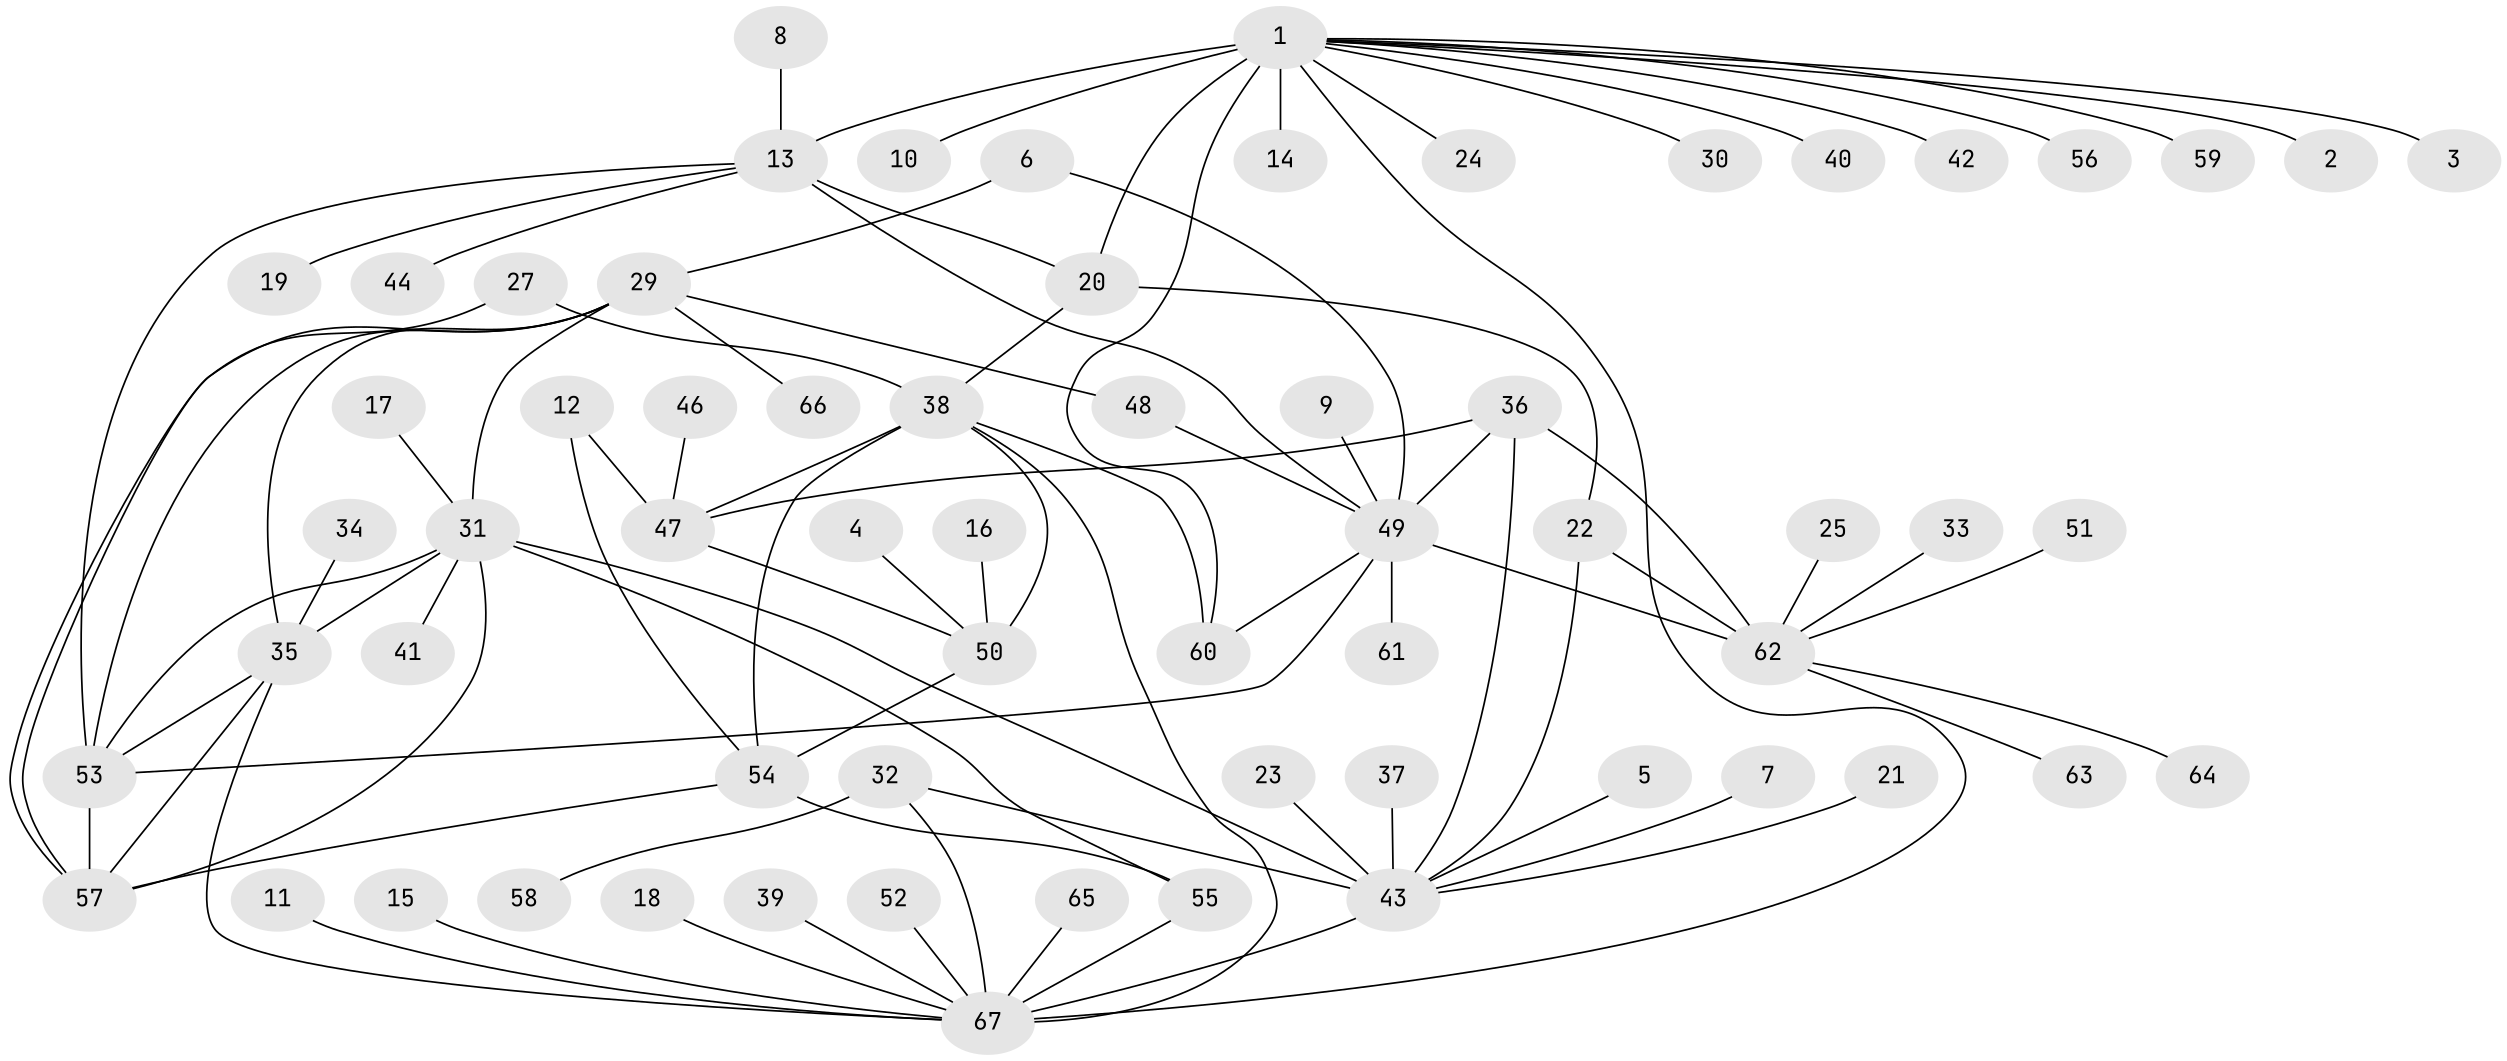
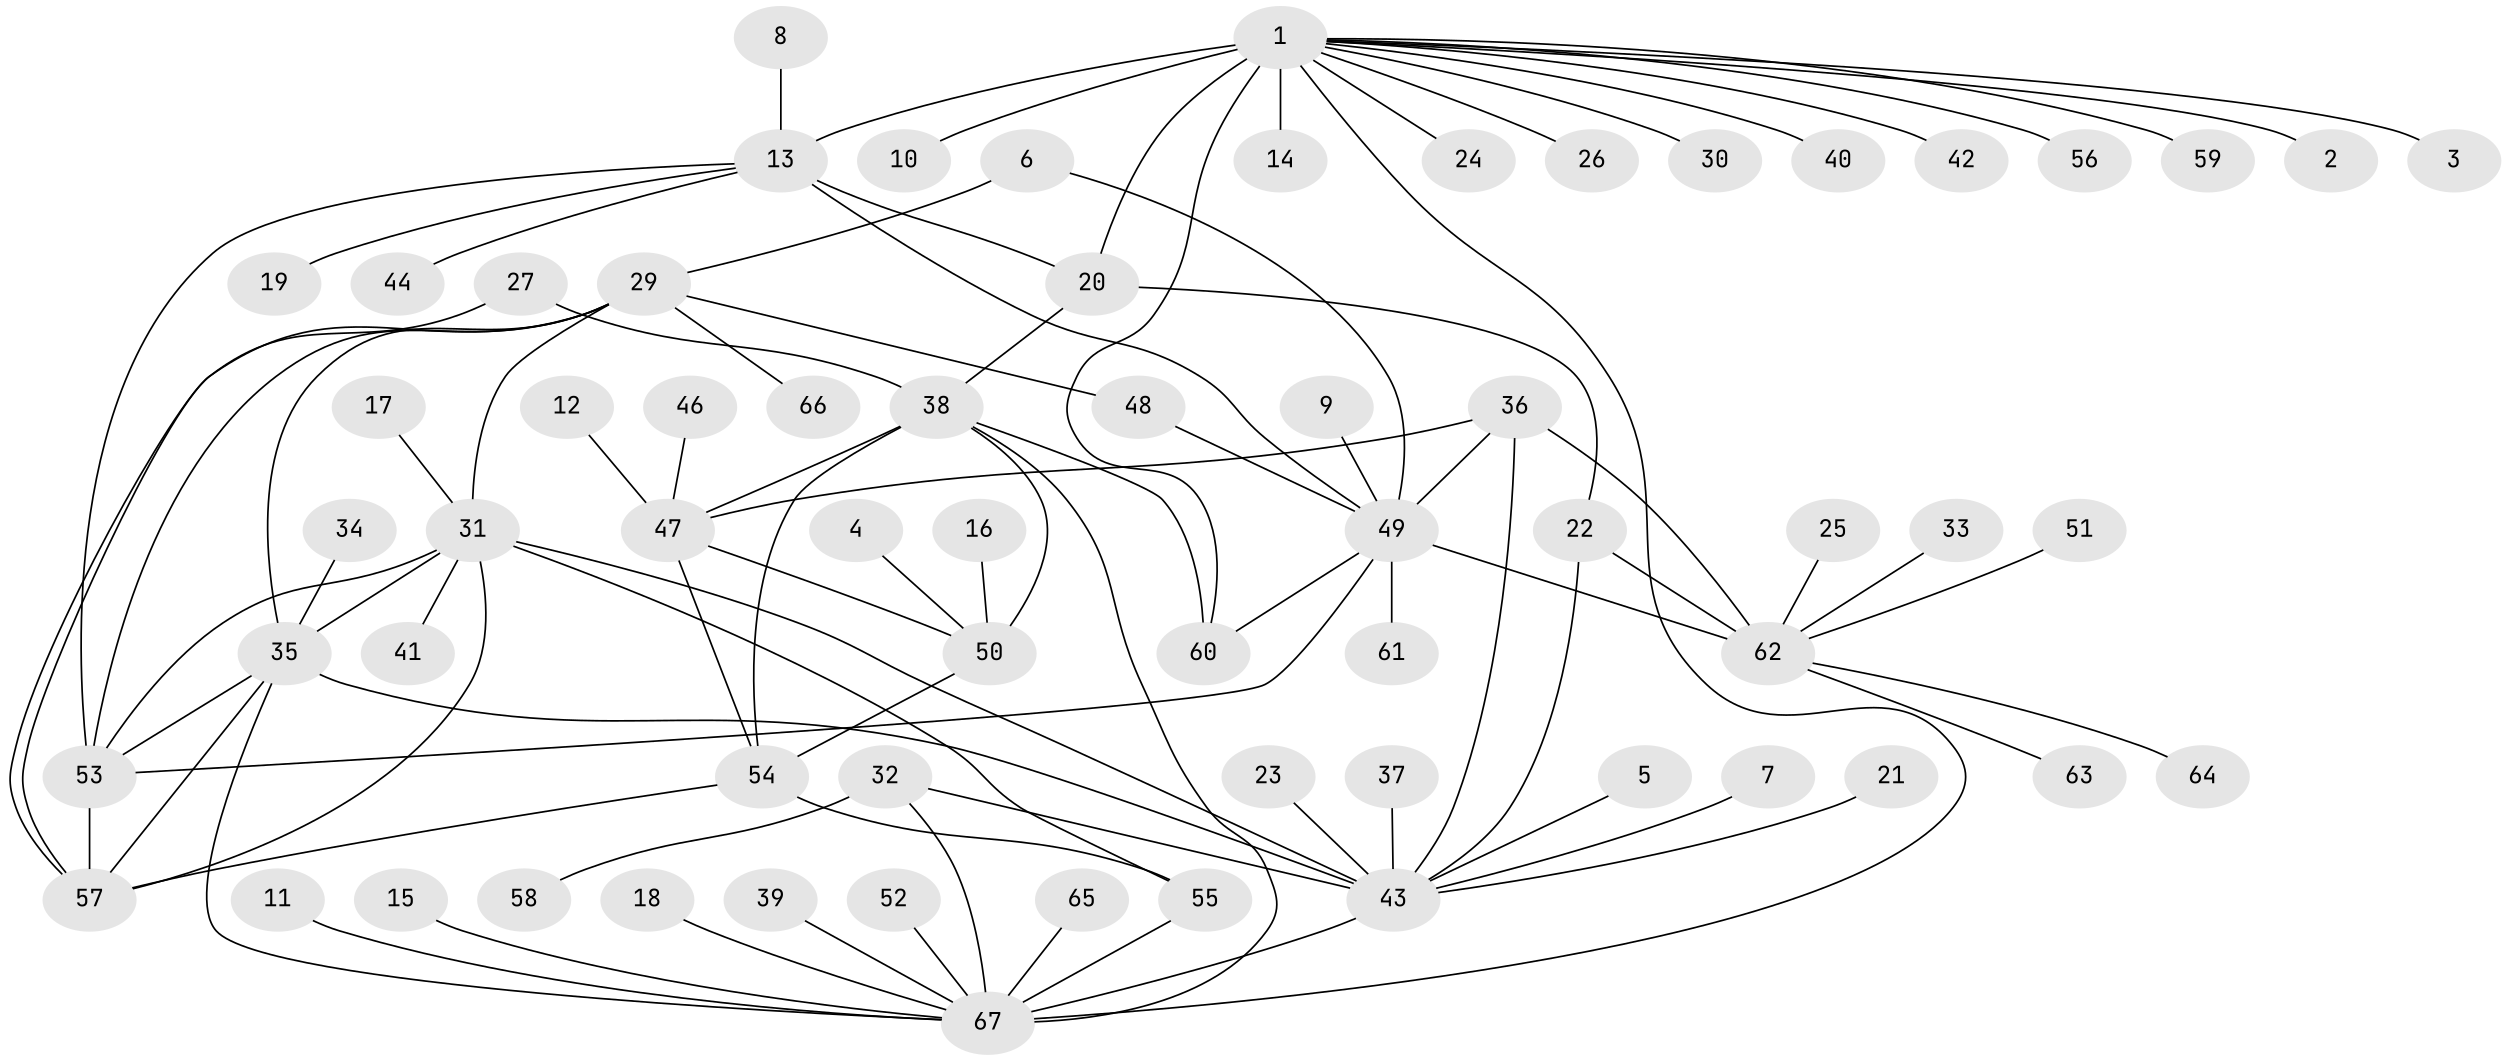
  graph {
    fontname="JetBrains Mono"
    node [color=gray90 fontname="JetBrains Mono" style=filled]
    edge [fontname="JetBrains Mono" weight=1.0]
    1
    2
    3
    10
    13
    14
    20
    24
+   26
    30
    40
    42
    56
    59
    60
    67
    49
    19
    44
    53
    22
    38
    4
    50
    54
    5
    43
    6
    29
    31
    57
    35
    48
    66
    62
    61
    7
    8
    9
    11
    12
    47
    15
    16
    17
    41
    55
    18
    21
    63
    64
    23
    25
    27
    32
    58
    33
    34
    36
    37
    39
    46
    51
    52
    65
    1 -- 2
    1 -- 3
    1 -- 10
    1 -- 13 [weight=4.0]
    1 -- 14
    1 -- 20 [weight=4.0]
    1 -- 24
+   1 -- 26
    1 -- 30
    1 -- 40
    1 -- 42
    1 -- 56
    1 -- 59
    1 -- 60
    1 -- 67
    13 -- 20
    13 -- 49
    13 -- 19
    13 -- 44
    13 -- 53
    20 -- 22
    20 -- 38 [weight=2.0]
    49 -- 60
    49 -- 53
    49 -- 62 [weight=3.0]
    49 -- 61
    53 -- 57 [weight=2.0]
    22 -- 43
    22 -- 62
    38 -- 60
    38 -- 67
    38 -- 50 [weight=2.0]
    38 -- 54 [weight=4.0]
    38 -- 47 [weight=2.0]
    4 -- 50
    50 -- 54 [weight=2.0]
    54 -- 57
    54 -- 55
    5 -- 43
    43 -- 67 [weight=4.0]
    6 -- 49
    6 -- 29
    29 -- 53
    29 -- 31
    29 -- 57 [weight=2.0]
    29 -- 35
    29 -- 48
    29 -- 66
    31 -- 53
    31 -- 43
    31 -- 57 [weight=2.0]
    31 -- 35
    31 -- 41
    31 -- 55
    35 -- 67
    35 -- 53
+   35 -- 43
    35 -- 57 [weight=2.0]
    48 -- 49
    62 -- 63
    62 -- 64
    7 -- 43
    8 -- 13
    9 -- 49
    11 -- 67
    12 -- 47
    47 -- 50
-   12 -- 54 [weight=2.0]
+   47 -- 54 [weight=2.0]
    15 -- 67
    16 -- 50
    17 -- 31
    55 -- 67
    18 -- 67
    21 -- 43
    23 -- 43
    25 -- 62
    27 -- 38
    27 -- 57
    32 -- 67 [weight=4.0]
    32 -- 43
    32 -- 58
    33 -- 62
    34 -- 35
    36 -- 49 [weight=2.0]
    36 -- 43
    36 -- 62 [weight=6.0]
    36 -- 47
    37 -- 43
    39 -- 67
    46 -- 47
    51 -- 62
    52 -- 67
    65 -- 67
  }
